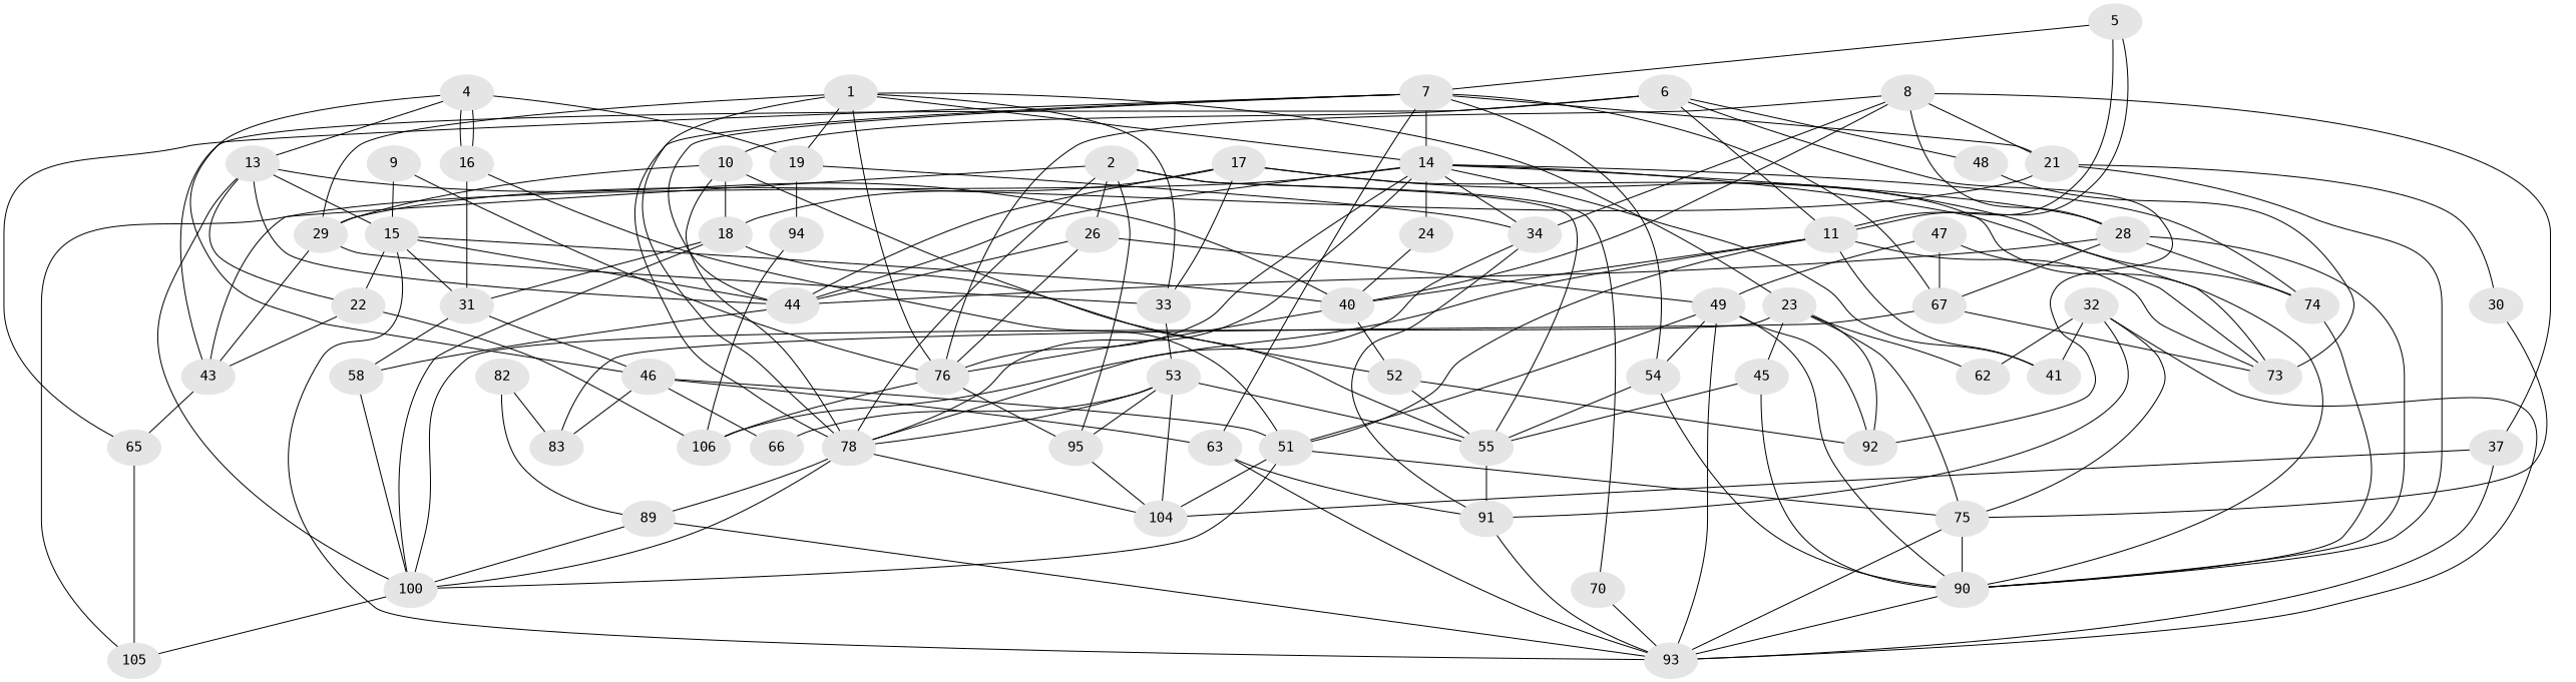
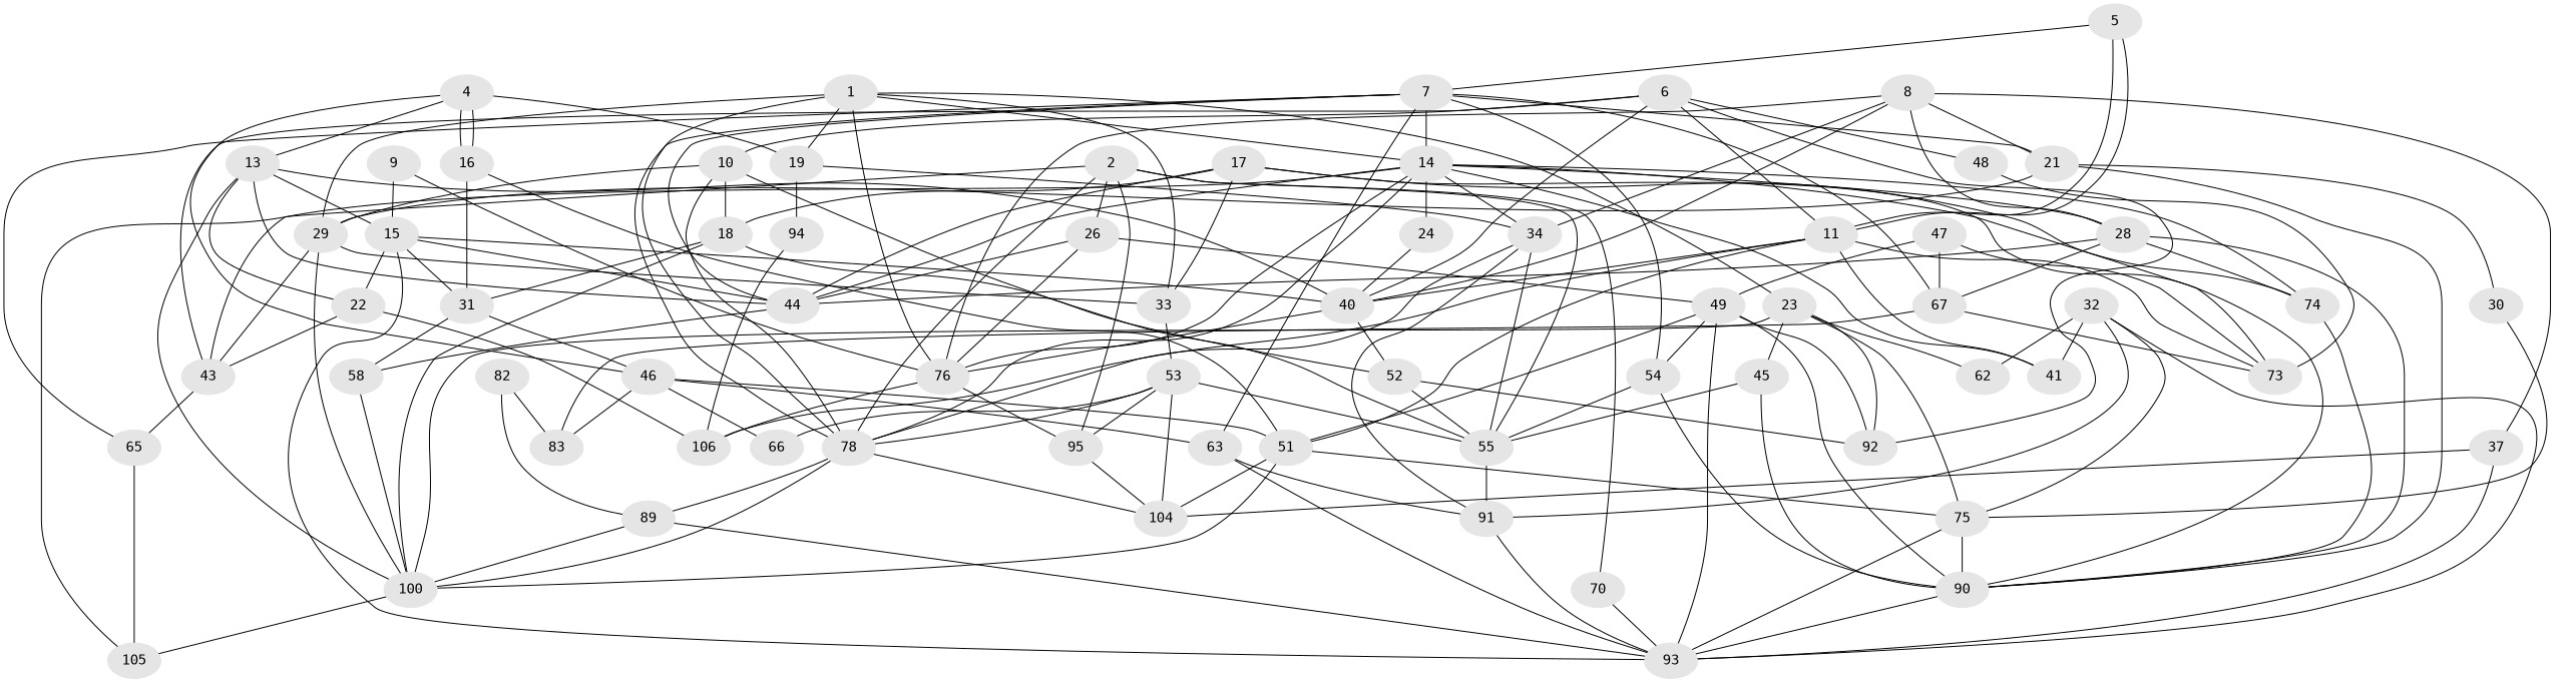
  graph {
    fontname="DejaVu Sans Mono"
    node [color=gray90 fontname="DejaVu Sans Mono" style=filled]
    edge [fontname="DejaVu Sans Mono"]
    1 [super="+36"]
    14 [super="+20"]
    19
    23 [super="+64"]
    29 [super="+35"]
    33 [super="+39"]
    76 [super="+77"]
    78 [super="+86"]
    44 [super="+102"]
    28 [super="+50"]
    34 [super="+57"]
    41
    73
    24
    74 [super="+85"]
    105
    94
    92
    100 [super="+109"]
    45
    62
    75 [super="+84"]
    43 [super="+68"]
    53 [super="+88"]
    95 [super="+107"]
    106
    104 [super="+108"]
    89
    2 [super="+96"]
    26 [super="+38"]
    55 [super="+110"]
    70
    49 [super="+101"]
    65
    91 [super="+98"]
    93 [super="+103"]
    7 [super="+12"]
    5
    11 [super="+42"]
    13 [super="+25"]
    40 [super="+72"]
    15 [super="+27"]
    22 [super="+80"]
    4
    16
    46 [super="+79"]
    51 [super="+99"]
    31 [super="+81"]
    63
    66
    83
    21 [super="+56"]
    54 [super="+60"]
    67 [super="+71"]
    6 [super="+61"]
    10
    48
    18 [super="+87"]
    52
    90 [super="+97"]
    30
    58
    8 [super="+59"]
    37
    9
    17 [super="+69"]
    32
    47
    82
    1 -- 14
    1 -- 19
    1 -- 23
    1 -- 29
    1 -- 33
    1 -- 76
    1 -- 78
    14 -- 76
    14 -- 78
    14 -- 44
    14 -- 28
    14 -- 34
    14 -- 41
    14 -- 73
    14 -- 24
    14 -- 74
    14 -- 105
    19 -- 34
    19 -- 94
    23 -- 92
    23 -- 100
    23 -- 45
    23 -- 62
    23 -- 75
    29 -- 33
+   29 -- 100
    29 -- 43
    33 -- 53
    76 -- 95
    76 -- 106
    78 -- 100
    78 -- 104
    78 -- 89
    44 -- 58
    28 -- 44
    28 -- 74
    28 -- 67
    28 -- 90
    34 -- 78
+   34 -- 55
    34 -- 91
    24 -- 40
    74 -- 90
    94 -- 106
    100 -- 105
    45 -- 55
    45 -- 90
    75 -- 93
    75 -- 90
    43 -- 65
    53 -- 78
    53 -- 95
    53 -- 104
    53 -- 55
    53 -- 66
    95 -- 104
    89 -- 100
    89 -- 93
    2 -- 78
    2 -- 43
    2 -- 95
    2 -- 26
    2 -- 55
    2 -- 70
    26 -- 76
    26 -- 44
    26 -- 49
    55 -- 91
    70 -- 93
    49 -- 92
    49 -- 93
    49 -- 51
    49 -- 54
    49 -- 90
    65 -- 105
    91 -- 93
    7 -- 14
    7 -- 78
    7 -- 44
    7 -- 65
    7 -- 63
    7 -- 21
    7 -- 54
    7 -- 67
    5 -- 7
    5 -- 11
    5 -- 11
    11 -- 41
    11 -- 73
    11 -- 106
    11 -- 40
    11 -- 51
    13 -- 44
    13 -- 100
    13 -- 40
    13 -- 15
    13 -- 22
    40 -- 76
    40 -- 52
    15 -- 44
    15 -- 93
    15 -- 40
    15 -- 22 [weight=2]
    15 -- 31
    22 -- 43
    22 -- 106
    4 -- 19
    4 -- 13
    4 -- 16
    4 -- 16
    4 -- 46
    16 -- 51
    16 -- 31
    46 -- 51
    46 -- 63
    46 -- 66
    46 -- 83
    51 -- 100
    51 -- 75
    51 -- 104
    31 -- 46
    31 -- 58
    63 -- 91
    63 -- 93
    21 -- 29
    21 -- 90
    21 -- 30
    54 -- 55
    54 -- 90
    67 -- 73
    67 -- 83
    6 -- 92
    6 -- 43
    6 -- 11
+   6 -- 40
    6 -- 10
    6 -- 48
    10 -- 29
    10 -- 78
    10 -- 55
    10 -- 18
    48 -- 73
    18 -- 100
    18 -- 31
    18 -- 52
    52 -- 92
    52 -- 55
    90 -- 93
    30 -- 75
    58 -- 100
    8 -- 76
    8 -- 28
    8 -- 34
    8 -- 40
    8 -- 21
    8 -- 37
    37 -- 104
    37 -- 93
    9 -- 76
    9 -- 15
    17 -- 33
    17 -- 44
    17 -- 74
    17 -- 18
    17 -- 90
    32 -- 41
    32 -- 62
    32 -- 75
    32 -- 91
    32 -- 93
    47 -- 73
    47 -- 49
    47 -- 67
    82 -- 89
    82 -- 83
  }
